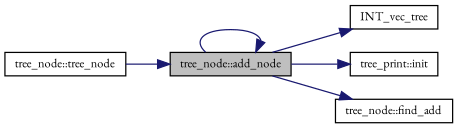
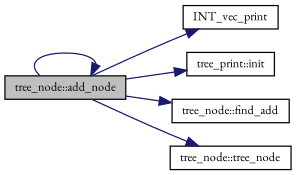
  digraph {
    fontname="EB Garamond"
    rankdir=LR
    node [color=black fillcolor=white fontname="EB Garamond" fontsize=10 shape=record style=filled]
    edge [color=midnightblue fontname="EB Garamond" fontsize=10 labelfontname=Helvetica labelfontsize=10 style=solid]
    n1 [fillcolor=grey75 fontcolor=black height=0.2 label="tree_node::add_node" width=0.4]
-   n2 [height=0.2 label=INT_vec_tree width=0.4]
+   n2 [height=0.2 label=INT_vec_print width=0.4]
    n3 [height=0.2 label="tree_print::init" width=0.4]
    n4 [height=0.2 label="tree_node::find_add" width=0.4]
    n5 [height=0.2 label="tree_node::tree_node" width=0.4]
    n1 -> n1
    n1 -> n2
    n1 -> n3
    n1 -> n4
-   n5 -> n1
+   n1 -> n5
  }
